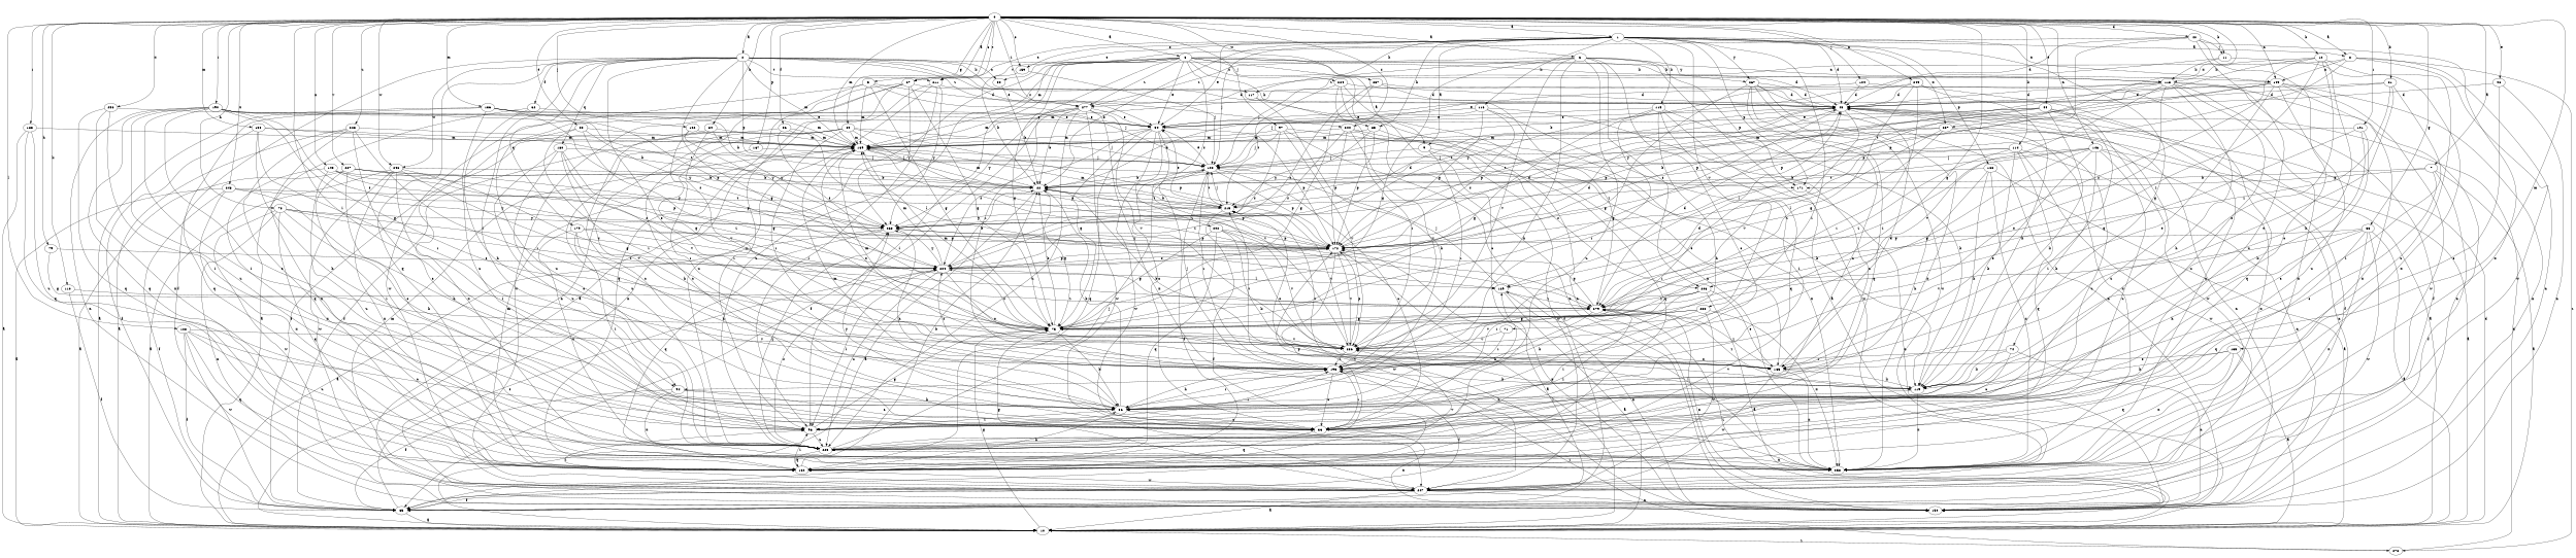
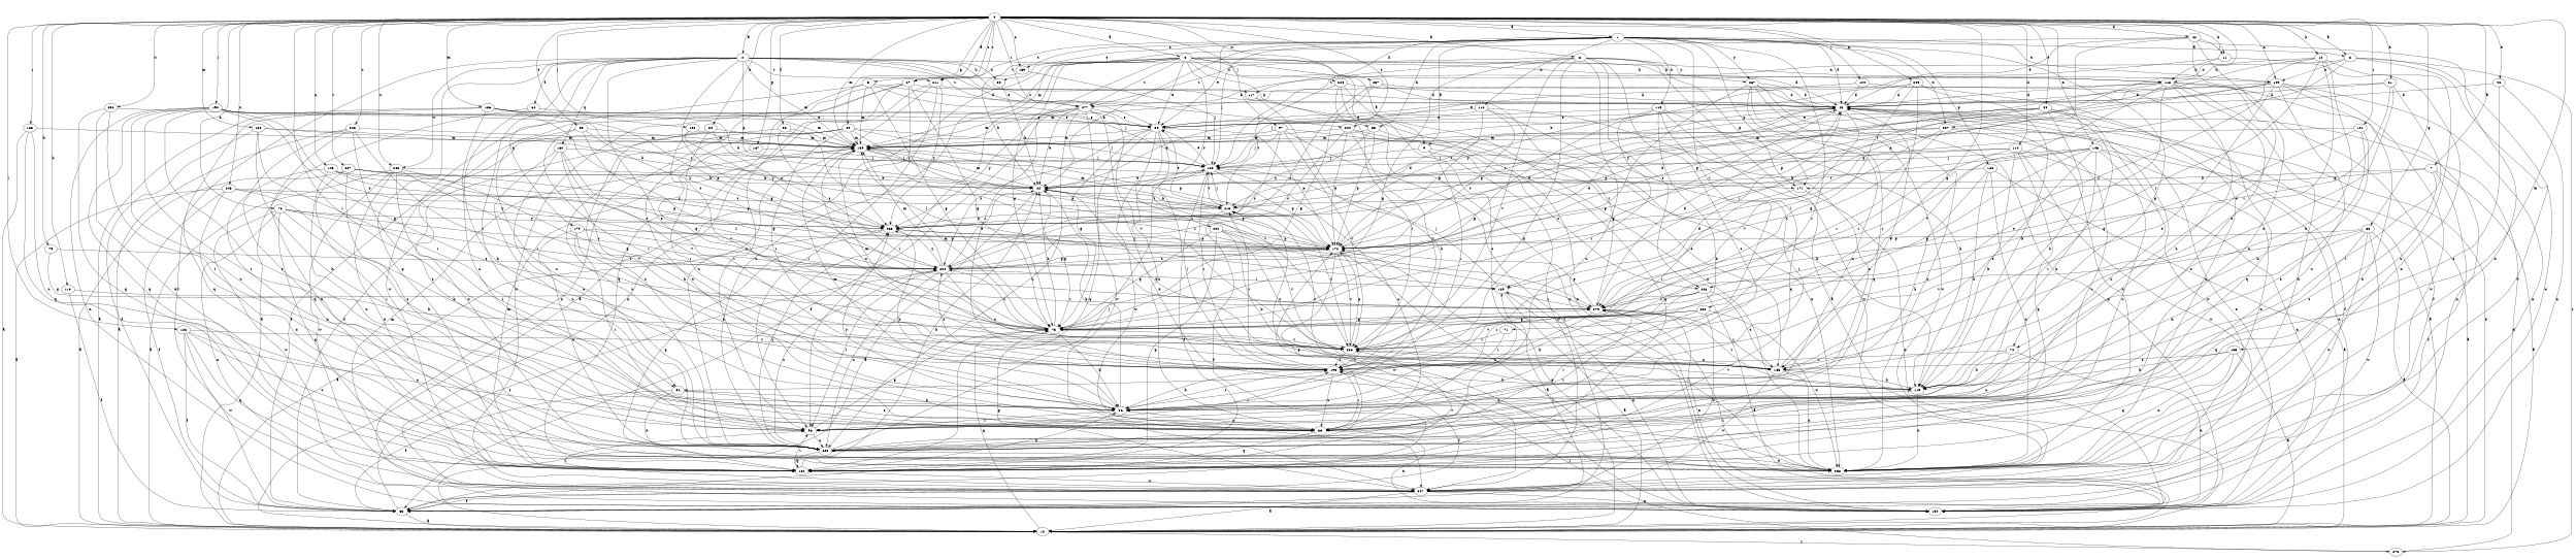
  strict digraph {
    0
    1
    2
    3
    5
    6
    7
    8
    11
    12
    21
    27
    40
    44
    46
    53
    56
    66
    69
    71
    78
    79
    84
    94
    97
    102
    104
    110
    114
    128
    135
    136
    138
    139
    143
    146
    149
    159
    167
    183
    190
    191
    200
    211
    223
    227
    237
    246
    248
    249
    256
    257
    277
    9
    22
    30
    43
    54
    74
    85
    108
    115
    116
    117
    168
    171
    233
    267
    62
    65
    75
    118
    n73 [label=165]
    179
    180
    182
    10
    33
    96
    193
    202
    224
    225
    247
    86
    203
    236
    150
    172
    278
    258
    279
    119
    215
    268
    129
    204
    0 -> 1 [label=a]
    0 -> 2 [label=a]
    0 -> 3 [label=a]
    0 -> 5 [label=a]
    0 -> 6 [label=a]
    0 -> 7 [label=a]
    0 -> 8 [label=a]
    0 -> 11 [label=b]
    0 -> 12 [label=b]
    0 -> 21 [label=b]
    0 -> 27 [label=c]
    0 -> 40 [label=d]
    0 -> 44 [label=e]
    0 -> 46 [label=e]
    0 -> 53 [label=e]
    0 -> 56 [label=f]
    0 -> 66 [label=g]
    0 -> 69 [label=g]
    0 -> 71 [label=g]
    0 -> 78 [label=h]
    0 -> 79 [label=h]
    0 -> 84 [label=h]
    0 -> 94 [label=i]
    0 -> 97 [label=j]
    0 -> 102 [label=j]
    0 -> 104 [label=j]
    0 -> 110 [label=k]
    0 -> 114 [label=k]
    0 -> 128 [label=l]
    0 -> 135 [label=m]
    0 -> 136 [label=m]
    0 -> 138 [label=m]
    0 -> 139 [label=m]
    0 -> 143 [label=n]
    0 -> 146 [label=n]
    0 -> 149 [label=n]
    0 -> 159 [label=o]
    0 -> 167 [label=p]
    0 -> 183 [label=r]
    0 -> 190 [label=r]
    0 -> 191 [label=r]
    0 -> 200 [label=s]
    0 -> 211 [label=t]
    0 -> 223 [label=u]
    0 -> 227 [label=v]
    0 -> 237 [label=w]
    0 -> 246 [label=w]
    0 -> 248 [label=x]
    0 -> 249 [label=x]
    0 -> 256 [label=x]
    0 -> 257 [label=x]
    0 -> 277 [label=z]
    1 -> 8 [label=a]
    1 -> 27 [label=c]
    1 -> 94 [label=i]
    1 -> 149 [label=n]
    1 -> 159 [label=o]
    1 -> 257 [label=x]
    1 -> 9 [label=a]
    1 -> 22 [label=b]
    1 -> 30 [label=c]
    1 -> 43 [label=d]
    1 -> 54 [label=e]
    1 -> 74 [label=g]
    1 -> 85 [label=h]
    1 -> 108 [label=j]
    1 -> 115 [label=k]
    1 -> 116 [label=k]
    1 -> 117 [label=k]
    1 -> 168 [label=p]
    1 -> 171 [label=p]
    1 -> 233 [label=v]
    1 -> 267 [label=y]
    2 -> 94 [label=i]
    2 -> 139 [label=m]
    2 -> 200 [label=s]
    2 -> 211 [label=t]
    2 -> 246 [label=w]
    2 -> 277 [label=z]
    2 -> 30 [label=c]
    2 -> 54 [label=e]
    2 -> 117 [label=k]
    2 -> 171 [label=p]
    2 -> 62 [label=f]
    2 -> 65 [label=f]
    2 -> 75 [label=g]
    2 -> 118 [label=k]
    2 -> n73 [label=o]
    2 -> 179 [label=q]
    2 -> 180 [label=q]
    2 -> 182 [label=q]
    3 -> 149 [label=n]
    3 -> 211 [label=t]
    3 -> 277 [label=z]
    3 -> 9 [label=a]
    3 -> 43 [label=d]
    3 -> 54 [label=e]
    3 -> 85 [label=h]
    3 -> 75 [label=g]
    3 -> 118 [label=k]
    3 -> 10 [label=a]
    3 -> 33 [label=c]
    3 -> 96 [label=i]
    3 -> 193 [label=r]
    3 -> 202 [label=s]
    3 -> 224 [label=u]
    3 -> 225 [label=u]
    5 -> 139 [label=m]
    5 -> 43 [label=d]
    5 -> 108 [label=j]
    5 -> 75 [label=g]
    5 -> 225 [label=u]
    5 -> 247 [label=w]
    6 -> 277 [label=z]
    6 -> 108 [label=j]
    6 -> 171 [label=p]
    6 -> 267 [label=y]
    6 -> 75 [label=g]
    6 -> 10 [label=a]
    6 -> 33 [label=c]
    6 -> 225 [label=u]
    6 -> 86 [label=h]
    6 -> 203 [label=s]
    6 -> 236 [label=v]
    7 -> 22 [label=b]
    7 -> 171 [label=p]
    7 -> 65 [label=f]
    7 -> 10 [label=a]
    7 -> 33 [label=c]
    8 -> 149 [label=n]
    8 -> 277 [label=z]
    8 -> 247 [label=w]
    8 -> 150 [label=n]
    8 -> 172 [label=p]
    8 -> 278 [label=z]
    11 -> 22 [label=b]
    11 -> 118 [label=k]
    11 -> 258 [label=x]
    12 -> 118 [label=k]
    12 -> n73 [label=o]
    12 -> 225 [label=u]
    12 -> 203 [label=s]
    12 -> 279 [label=z]
    12 -> 119 [label=k]
    12 -> 215 [label=t]
    21 -> 43 [label=d]
    21 -> 54 [label=e]
    21 -> n73 [label=o]
    21 -> 96 [label=i]
    21 -> 279 [label=z]
    27 -> 43 [label=d]
    27 -> 75 [label=g]
    27 -> 182 [label=q]
    27 -> 96 [label=i]
    27 -> 247 [label=w]
    27 -> 150 [label=n]
    27 -> 268 [label=y]
    40 -> 11 [label=j]
    40 -> 139 [label=m]
    40 -> 43 [label=d]
-   40 -> 33 [label=c]
+   40 -> 74 [label=c]
    40 -> 225 [label=u]
    40 -> 172 [label=p]
    40 -> 258 [label=x]
    44 -> 54 [label=e]
    44 -> 65 [label=f]
    44 -> 96 [label=i]
    44 -> 225 [label=u]
    44 -> 172 [label=p]
    44 -> 119 [label=k]
    44 -> 215 [label=t]
    44 -> 129 [label=l]
    46 -> 43 [label=d]
    46 -> 33 [label=c]
    46 -> 150 [label=n]
    53 -> 139 [label=m]
    53 -> 75 [label=g]
    53 -> 193 [label=r]
    53 -> 258 [label=x]
    53 -> 268 [label=y]
    56 -> 139 [label=m]
    56 -> 33 [label=c]
    56 -> 129 [label=l]
    56 -> 204 [label=s]
    66 -> 182 [label=q]
    66 -> 10 [label=a]
    66 -> 247 [label=w]
    66 -> 86 [label=h]
    66 -> 236 [label=v]
    66 -> 172 [label=p]
    66 -> 258 [label=x]
    69 -> 139 [label=m]
    69 -> 108 [label=j]
    69 -> 65 [label=f]
    69 -> 33 [label=c]
    69 -> 193 [label=r]
    69 -> 225 [label=u]
    69 -> 172 [label=p]
    69 -> 279 [label=z]
    71 -> 193 [label=r]
    71 -> 236 [label=v]
    78 -> 182 [label=q]
    78 -> 247 [label=w]
    78 -> 86 [label=h]
    78 -> 150 [label=n]
    78 -> 279 [label=z]
    78 -> 268 [label=y]
    78 -> 204 [label=s]
    79 -> 75 [label=g]
    79 -> 204 [label=s]
    84 -> 139 [label=m]
    84 -> 65 [label=f]
    84 -> 236 [label=v]
    84 -> 268 [label=y]
    94 -> 65 [label=f]
    94 -> 33 [label=c]
    94 -> 86 [label=h]
    94 -> 258 [label=x]
    97 -> 139 [label=m]
    97 -> 108 [label=j]
    97 -> 65 [label=f]
    97 -> 236 [label=v]
    97 -> 119 [label=k]
    97 -> 204 [label=s]
    102 -> 139 [label=m]
    102 -> 75 [label=g]
    102 -> 268 [label=y]
    104 -> 43 [label=d]
    104 -> 108 [label=j]
    104 -> 182 [label=q]
    110 -> 65 [label=f]
    110 -> 279 [label=z]
    114 -> 22 [label=b]
    114 -> 108 [label=j]
    114 -> 182 [label=q]
    114 -> 247 [label=w]
    114 -> 150 [label=n]
    114 -> 279 [label=z]
    114 -> 119 [label=k]
    128 -> 65 [label=f]
    128 -> 182 [label=q]
    128 -> 33 [label=c]
    128 -> 225 [label=u]
    128 -> 247 [label=w]
    128 -> 236 [label=v]
    135 -> n73 [label=o]
    135 -> 182 [label=q]
    135 -> 10 [label=a]
    135 -> 258 [label=x]
    135 -> 119 [label=k]
    136 -> 139 [label=m]
    136 -> 54 [label=e]
    136 -> 182 [label=q]
    136 -> 10 [label=a]
    136 -> 33 [label=c]
    136 -> 172 [label=p]
    136 -> 204 [label=s]
    138 -> 139 [label=m]
    138 -> 22 [label=b]
    138 -> 65 [label=f]
    138 -> 193 [label=r]
    138 -> 86 [label=h]
    139 -> 108 [label=j]
    139 -> n73 [label=o]
    139 -> 172 [label=p]
    139 -> 279 [label=z]
    143 -> 22 [label=b]
    143 -> 225 [label=u]
    143 -> 172 [label=p]
    143 -> 258 [label=x]
    143 -> 204 [label=s]
    146 -> 108 [label=j]
    146 -> 75 [label=g]
    146 -> n73 [label=o]
    146 -> 10 [label=a]
    146 -> 225 [label=u]
    146 -> 258 [label=x]
    146 -> 279 [label=z]
    146 -> 119 [label=k]
    146 -> 215 [label=t]
    149 -> 43 [label=d]
    149 -> n73 [label=o]
    149 -> 225 [label=u]
    149 -> 247 [label=w]
    149 -> 150 [label=n]
    149 -> 172 [label=p]
    149 -> 258 [label=x]
    149 -> 268 [label=y]
    159 -> 22 [label=b]
    159 -> 108 [label=j]
    167 -> 108 [label=j]
    167 -> 193 [label=r]
    183 -> 139 [label=m]
    183 -> 182 [label=q]
    183 -> 10 [label=a]
    183 -> 225 [label=u]
    190 -> 22 [label=b]
    190 -> 54 [label=e]
    190 -> 75 [label=g]
    190 -> 182 [label=q]
    190 -> 33 [label=c]
    190 -> 96 [label=i]
    190 -> 225 [label=u]
    190 -> 150 [label=n]
    190 -> 215 [label=t]
    190 -> 204 [label=s]
    191 -> 139 [label=m]
    191 -> 75 [label=g]
    191 -> 33 [label=c]
    191 -> 119 [label=k]
    200 -> 139 [label=m]
    200 -> n73 [label=o]
    200 -> 182 [label=q]
    200 -> 236 [label=v]
    200 -> 172 [label=p]
    200 -> 204 [label=s]
    211 -> 43 [label=d]
    211 -> 96 [label=i]
    211 -> 225 [label=u]
    211 -> 150 [label=n]
    211 -> 268 [label=y]
    223 -> 139 [label=m]
    223 -> 182 [label=q]
    223 -> 10 [label=a]
    223 -> 33 [label=c]
    223 -> 193 [label=r]
    223 -> 258 [label=x]
    227 -> 22 [label=b]
    227 -> 10 [label=a]
    227 -> 33 [label=c]
    227 -> 96 [label=i]
    227 -> 172 [label=p]
    227 -> 268 [label=y]
    237 -> 43 [label=d]
    237 -> 75 [label=g]
    237 -> 279 [label=z]
    237 -> 204 [label=s]
    246 -> 22 [label=b]
    246 -> 75 [label=g]
    246 -> 10 [label=a]
    246 -> 96 [label=i]
    246 -> 247 [label=w]
    246 -> 236 [label=v]
    246 -> 258 [label=x]
    248 -> 65 [label=f]
    248 -> 10 [label=a]
    248 -> 86 [label=h]
    248 -> 258 [label=x]
    248 -> 215 [label=t]
    248 -> 268 [label=y]
    249 -> 43 [label=d]
    249 -> 75 [label=g]
    249 -> 193 [label=r]
    249 -> 258 [label=x]
    249 -> 119 [label=k]
    249 -> 268 [label=y]
    256 -> 54 [label=e]
    256 -> 182 [label=q]
    256 -> 96 [label=i]
    256 -> 258 [label=x]
    257 -> 139 [label=m]
    257 -> 225 [label=u]
    257 -> 150 [label=n]
    257 -> 279 [label=z]
    257 -> 215 [label=t]
    257 -> 129 [label=l]
    277 -> 139 [label=m]
    277 -> 22 [label=b]
    277 -> 54 [label=e]
    277 -> 65 [label=f]
    277 -> 225 [label=u]
    277 -> 247 [label=w]
    277 -> 236 [label=v]
    277 -> 258 [label=x]
    277 -> 268 [label=y]
    9 -> 108 [label=j]
    9 -> 193 [label=r]
    9 -> 247 [label=w]
    9 -> 203 [label=s]
    22 -> 139 [label=m]
    22 -> 75 [label=g]
    22 -> 10 [label=a]
    22 -> 172 [label=p]
    22 -> 215 [label=t]
    30 -> 22 [label=b]
    43 -> 54 [label=e]
    43 -> 75 [label=g]
    43 -> 10 [label=a]
    43 -> 247 [label=w]
    43 -> 236 [label=v]
    43 -> 150 [label=n]
    43 -> 172 [label=p]
    43 -> 258 [label=x]
    54 -> 139 [label=m]
    54 -> 75 [label=g]
    54 -> 182 [label=q]
    54 -> 33 [label=c]
    54 -> 247 [label=w]
    54 -> 236 [label=v]
    54 -> 172 [label=p]
    54 -> 204 [label=s]
    74 -> 33 [label=c]
    74 -> 193 [label=r]
    74 -> 150 [label=n]
    74 -> 119 [label=k]
    85 -> 139 [label=m]
    85 -> 172 [label=p]
    85 -> 258 [label=x]
    85 -> 268 [label=y]
    108 -> 22 [label=b]
    108 -> 54 [label=e]
    108 -> 65 [label=f]
    108 -> 33 [label=c]
    108 -> 193 [label=r]
    108 -> 172 [label=p]
    108 -> 215 [label=t]
    115 -> 54 [label=e]
    115 -> 75 [label=g]
    115 -> 182 [label=q]
    115 -> 193 [label=r]
    115 -> 247 [label=w]
    115 -> 86 [label=h]
    115 -> 119 [label=k]
    116 -> 22 [label=b]
    116 -> 54 [label=e]
    116 -> 33 [label=c]
    116 -> 96 [label=i]
    116 -> 172 [label=p]
    116 -> 204 [label=s]
    117 -> 86 [label=h]
    117 -> 150 [label=n]
    168 -> 22 [label=b]
    168 -> 10 [label=a]
    168 -> 86 [label=h]
    168 -> 258 [label=x]
    168 -> 119 [label=k]
    171 -> 193 [label=r]
    171 -> 150 [label=n]
    233 -> 75 [label=g]
    233 -> 96 [label=i]
    233 -> 247 [label=w]
    233 -> 236 [label=v]
    233 -> 258 [label=x]
    267 -> 43 [label=d]
    267 -> 75 [label=g]
    267 -> 182 [label=q]
    267 -> 33 [label=c]
    267 -> 247 [label=w]
    267 -> 150 [label=n]
    267 -> 258 [label=x]
    62 -> 54 [label=e]
    62 -> 10 [label=a]
    62 -> 86 [label=h]
    65 -> 10 [label=a]
    65 -> 129 [label=l]
    65 -> 204 [label=s]
    75 -> 139 [label=m]
    75 -> 22 [label=b]
    75 -> 86 [label=h]
    75 -> 236 [label=v]
    75 -> 204 [label=s]
    118 -> 139 [label=m]
    118 -> 43 [label=d]
    118 -> 65 [label=f]
    118 -> n73 [label=o]
    118 -> 225 [label=u]
    118 -> 86 [label=h]
    118 -> 236 [label=v]
    118 -> 150 [label=n]
    118 -> 172 [label=p]
    118 -> 258 [label=x]
    n73 -> 22 [label=b]
    n73 -> 43 [label=d]
    n73 -> 247 [label=w]
    n73 -> 258 [label=x]
    n73 -> 279 [label=z]
    n73 -> 119 [label=k]
    179 -> 96 [label=i]
    179 -> 225 [label=u]
    179 -> 86 [label=h]
    179 -> 172 [label=p]
    179 -> 204 [label=s]
    180 -> 108 [label=j]
    180 -> 33 [label=c]
    180 -> 225 [label=u]
    180 -> 86 [label=h]
    180 -> 236 [label=v]
    180 -> 279 [label=z]
    182 -> 139 [label=m]
    182 -> 22 [label=b]
    182 -> 96 [label=i]
    182 -> 247 [label=w]
    182 -> 86 [label=h]
    182 -> 236 [label=v]
    10 -> 43 [label=d]
    10 -> 75 [label=g]
    10 -> 278 [label=z]
    10 -> 279 [label=z]
    33 -> 182 [label=q]
    33 -> 193 [label=r]
    33 -> 150 [label=n]
    33 -> 268 [label=y]
    96 -> 75 [label=g]
    96 -> 193 [label=r]
    96 -> 225 [label=u]
    193 -> 108 [label=j]
    193 -> 65 [label=f]
    193 -> 33 [label=c]
    193 -> 86 [label=h]
    193 -> 119 [label=k]
    193 -> 215 [label=t]
    193 -> 204 [label=s]
    202 -> 75 [label=g]
    202 -> n73 [label=o]
    202 -> 182 [label=q]
    202 -> 236 [label=v]
    202 -> 172 [label=p]
    202 -> 119 [label=k]
    224 -> 43 [label=d]
    224 -> 193 [label=r]
    224 -> 150 [label=n]
    224 -> 258 [label=x]
    224 -> 215 [label=t]
    225 -> 108 [label=j]
    225 -> 182 [label=q]
    225 -> 172 [label=p]
    225 -> 258 [label=x]
    225 -> 279 [label=z]
    225 -> 268 [label=y]
    225 -> 204 [label=s]
    247 -> 139 [label=m]
    247 -> 65 [label=f]
    247 -> 75 [label=g]
    247 -> 10 [label=a]
    247 -> 96 [label=i]
    247 -> 150 [label=n]
    86 -> 139 [label=m]
    86 -> 22 [label=b]
    86 -> 33 [label=c]
    86 -> 96 [label=i]
    86 -> 193 [label=r]
    203 -> n73 [label=o]
    203 -> 10 [label=a]
    203 -> 193 [label=r]
    203 -> 86 [label=h]
    203 -> 279 [label=z]
    236 -> 139 [label=m]
    236 -> 43 [label=d]
    236 -> n73 [label=o]
    236 -> 193 [label=r]
    236 -> 172 [label=p]
    236 -> 215 [label=t]
    150 -> 172 [label=p]
    150 -> 215 [label=t]
    172 -> 43 [label=d]
    172 -> 10 [label=a]
    172 -> 247 [label=w]
    172 -> 236 [label=v]
    172 -> 268 [label=y]
    172 -> 204 [label=s]
    278 -> 43 [label=d]
    278 -> 193 [label=r]
    258 -> 129 [label=l]
    279 -> 43 [label=d]
    279 -> 75 [label=g]
    279 -> 86 [label=h]
    279 -> 150 [label=n]
    279 -> 172 [label=p]
    119 -> 86 [label=h]
    119 -> 236 [label=v]
    119 -> 258 [label=x]
    119 -> 279 [label=z]
    119 -> 215 [label=t]
    215 -> 139 [label=m]
    215 -> 22 [label=b]
    215 -> 54 [label=e]
    215 -> 108 [label=j]
    215 -> 65 [label=f]
    215 -> 268 [label=y]
    268 -> 43 [label=d]
    268 -> 182 [label=q]
    268 -> 10 [label=a]
    268 -> 86 [label=h]
    268 -> 172 [label=p]
    129 -> 108 [label=j]
    129 -> 10 [label=a]
    129 -> 150 [label=n]
    129 -> 279 [label=z]
    204 -> 139 [label=m]
    204 -> 22 [label=b]
    204 -> 43 [label=d]
    204 -> n73 [label=o]
    204 -> 96 [label=i]
    204 -> 225 [label=u]
    204 -> 172 [label=p]
    204 -> 268 [label=y]
    204 -> 129 [label=l]
  }
